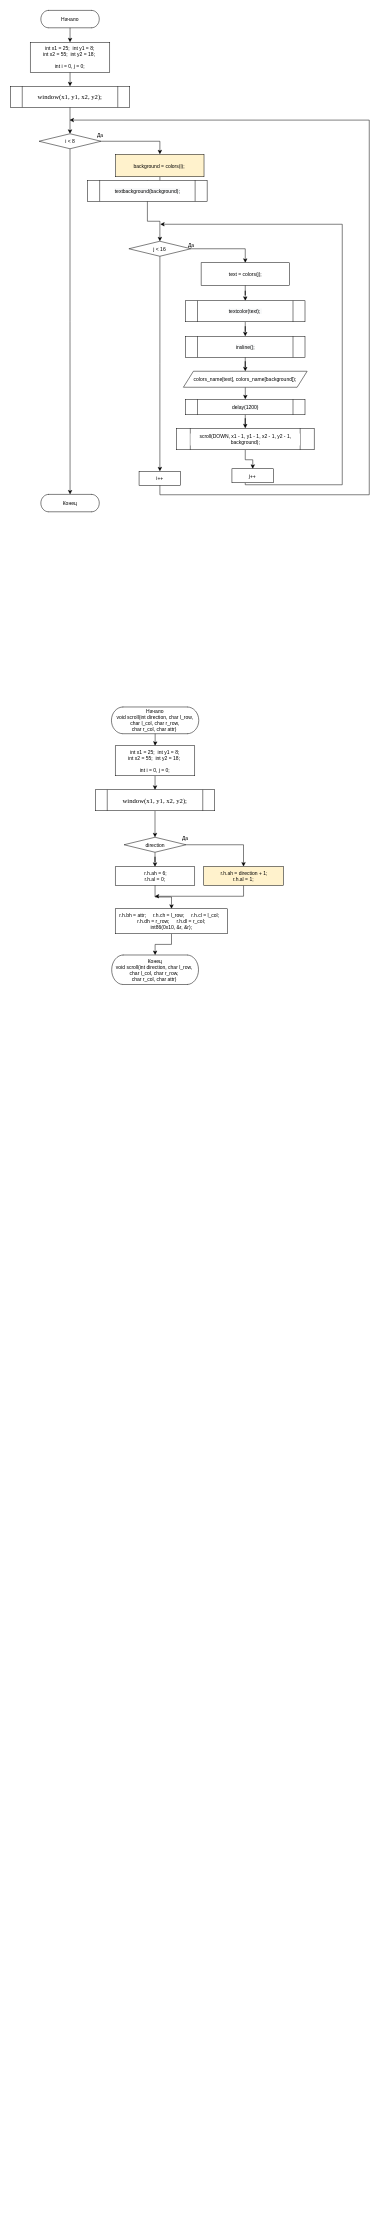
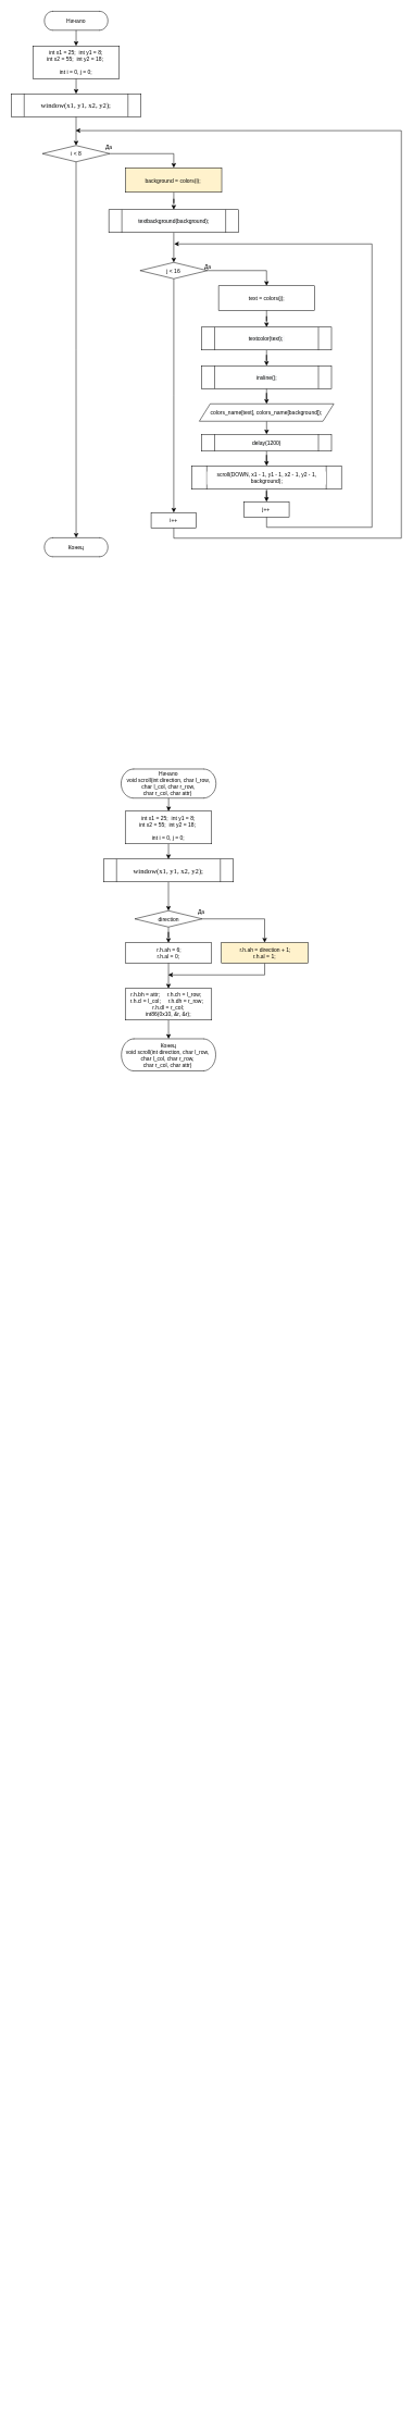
  <mxCell id="0" />
  <mxCell id="1" parent="0" />
  <mxCell id="2" style="edgeStyle=orthogonalEdgeStyle;rounded=0;sketch=0;orthogonalLoop=1;jettySize=auto;html=1;entryX=0.5;entryY=0;entryDx=0;entryDy=0;shadow=0;endArrow=none;" parent="1" edge="1"><mxGeometry relative="1" as="geometry"><mxPoint x="339" y="1794.38" as="sourcePoint" /></mxGeometry></mxCell>
  <mxCell id="3" style="edgeStyle=orthogonalEdgeStyle;rounded=0;orthogonalLoop=1;jettySize=auto;html=1;entryX=0.5;entryY=0;entryDx=0;entryDy=0;endArrow=none;endFill=0;" parent="1" edge="1"><mxGeometry relative="1" as="geometry"><mxPoint x="491.92" y="4422" as="sourcePoint" /></mxGeometry></mxCell>
  <mxCell id="4" value="Конец" style="group;fontSize=10;align=center;verticalAlign=middle;" parent="1" vertex="1" connectable="0"><mxGeometry x="80.94" y="988" width="117.11" height="35.38" as="geometry" /></mxCell>
  <mxCell id="5" value="" style="verticalLabelPosition=bottom;verticalAlign=middle;html=1;shape=mxgraph.basic.arc;startAngle=0;endAngle=0.5;shadow=0;gradientColor=none;fontSize=10;fontColor=#000000;align=center;" parent="4" vertex="1"><mxGeometry x="86.114" y="0.29" width="30.996" height="34.799" as="geometry" /></mxCell>
  <mxCell id="6" value="" style="shape=partialRectangle;whiteSpace=wrap;html=1;left=0;right=0;fillColor=none;shadow=0;fontSize=10;fontColor=#000000;align=center;verticalAlign=middle;" parent="4" vertex="1"><mxGeometry x="15.776" y="0.29" width="85.836" height="34.799" as="geometry" /></mxCell>
  <mxCell id="7" value="" style="verticalLabelPosition=bottom;verticalAlign=middle;html=1;shape=mxgraph.basic.arc;startAngle=0;endAngle=0.5;shadow=0;gradientColor=none;fontSize=10;fontColor=#000000;rotation=-179;align=center;" parent="4" vertex="1"><mxGeometry x="0.278" y="0.29" width="30.996" height="34.799" as="geometry" /></mxCell>
  <mxCell id="8" style="edgeStyle=orthogonalEdgeStyle;rounded=0;orthogonalLoop=1;jettySize=auto;html=1;entryX=0.5;entryY=0;entryDx=0;entryDy=0;" parent="1" source="9" target="19" edge="1"><mxGeometry relative="1" as="geometry" /></mxCell>
  <mxCell id="9" value="&lt;p class=&quot;MsoNormal&quot; style=&quot;background: white&quot;&gt;&lt;span lang=&quot;EN-US&quot; style=&quot;font-size: 10pt ; font-family: &amp;#34;consolas&amp;#34;&quot;&gt;window(x1, y1, x2, y2);&lt;/span&gt;&lt;/p&gt;" style="shape=process;whiteSpace=wrap;html=1;backgroundOutline=1;fontSize=10;" parent="1" vertex="1"><mxGeometry x="20" y="172" width="239" height="42" as="geometry" /></mxCell>
  <mxCell id="10" value="Начало" style="group;fontSize=10;align=center;verticalAlign=middle;" parent="1" vertex="1" connectable="0"><mxGeometry x="80.94" y="20" width="117.11" height="35.38" as="geometry" /></mxCell>
  <mxCell id="11" value="" style="verticalLabelPosition=bottom;verticalAlign=middle;html=1;shape=mxgraph.basic.arc;startAngle=0;endAngle=0.5;shadow=0;gradientColor=none;fontSize=10;fontColor=#000000;align=center;" parent="10" vertex="1"><mxGeometry x="86.114" y="0.29" width="30.996" height="34.799" as="geometry" /></mxCell>
  <mxCell id="12" value="" style="shape=partialRectangle;whiteSpace=wrap;html=1;left=0;right=0;fillColor=none;shadow=0;fontSize=10;fontColor=#000000;align=center;verticalAlign=middle;" parent="10" vertex="1"><mxGeometry x="15.776" y="0.29" width="85.836" height="34.799" as="geometry" /></mxCell>
  <mxCell id="13" value="" style="verticalLabelPosition=bottom;verticalAlign=middle;html=1;shape=mxgraph.basic.arc;startAngle=0;endAngle=0.5;shadow=0;gradientColor=none;fontSize=10;fontColor=#000000;rotation=-179;align=center;" parent="10" vertex="1"><mxGeometry x="0.278" y="0.29" width="30.996" height="34.799" as="geometry" /></mxCell>
  <mxCell id="14" style="edgeStyle=orthogonalEdgeStyle;rounded=0;orthogonalLoop=1;jettySize=auto;html=1;entryX=0.5;entryY=0;entryDx=0;entryDy=0;" parent="1" source="15" target="9" edge="1"><mxGeometry relative="1" as="geometry" /></mxCell>
  <mxCell id="15" value="int x1 = 25;&amp;nbsp; int y1 = 8; &lt;br&gt;int x2 = 55;&amp;nbsp; int y2 = 18;&amp;nbsp;&lt;br&gt;&lt;br&gt;int i = 0, j = 0;" style="rounded=0;whiteSpace=wrap;html=1;fontSize=10;align=center;verticalAlign=middle;" parent="1" vertex="1"><mxGeometry x="59.97" y="84" width="159.06" height="60" as="geometry" /></mxCell>
  <mxCell id="16" style="edgeStyle=orthogonalEdgeStyle;rounded=0;orthogonalLoop=1;jettySize=auto;html=1;entryX=0.5;entryY=0;entryDx=0;entryDy=0;" parent="1" source="12" target="15" edge="1"><mxGeometry relative="1" as="geometry" /></mxCell>
  <mxCell id="17" style="edgeStyle=orthogonalEdgeStyle;rounded=0;orthogonalLoop=1;jettySize=auto;html=1;entryX=0.5;entryY=0;entryDx=0;entryDy=0;" parent="1" source="19" target="21" edge="1"><mxGeometry relative="1" as="geometry" /></mxCell>
  <mxCell id="18" style="edgeStyle=orthogonalEdgeStyle;rounded=0;orthogonalLoop=1;jettySize=auto;html=1;entryX=0.5;entryY=0;entryDx=0;entryDy=0;" parent="1" source="19" target="6" edge="1"><mxGeometry relative="1" as="geometry" /></mxCell>
  <mxCell id="19" value="i &amp;lt; 8" style="rhombus;whiteSpace=wrap;html=1;fontSize=10;align=center;verticalAlign=middle;" parent="1" vertex="1"><mxGeometry x="77.5" y="267" width="124" height="30" as="geometry" /></mxCell>
  <mxCell id="20" style="edgeStyle=orthogonalEdgeStyle;rounded=0;orthogonalLoop=1;jettySize=auto;html=1;entryX=0.5;entryY=0;entryDx=0;entryDy=0;" parent="1" source="21" target="32" edge="1"><mxGeometry relative="1" as="geometry" /></mxCell>
  <mxCell id="21" value="background = colors(i);&amp;nbsp;" style="rounded=0;whiteSpace=wrap;html=1;fontSize=10;align=center;verticalAlign=middle;fillColor=#fff2cc;" parent="1" vertex="1"><mxGeometry x="230.97" y="308" width="176.56" height="45" as="geometry" /></mxCell>
  <mxCell id="22" style="edgeStyle=orthogonalEdgeStyle;rounded=0;orthogonalLoop=1;jettySize=auto;html=1;entryX=0.5;entryY=0;entryDx=0;entryDy=0;" parent="1" source="24" target="26" edge="1"><mxGeometry relative="1" as="geometry" /></mxCell>
  <mxCell id="23" style="edgeStyle=orthogonalEdgeStyle;rounded=0;orthogonalLoop=1;jettySize=auto;html=1;entryX=0.5;entryY=0;entryDx=0;entryDy=0;" parent="1" source="24" target="42" edge="1"><mxGeometry relative="1" as="geometry"><mxPoint x="319.25" y="928.833" as="targetPoint" /></mxGeometry></mxCell>
  <mxCell id="24" value="j &amp;lt; 16" style="rhombus;whiteSpace=wrap;html=1;fontSize=10;align=center;verticalAlign=middle;" parent="1" vertex="1"><mxGeometry x="257.25" y="482" width="124" height="30" as="geometry" /></mxCell>
  <mxCell id="25" style="edgeStyle=orthogonalEdgeStyle;rounded=0;orthogonalLoop=1;jettySize=auto;html=1;entryX=0.5;entryY=0;entryDx=0;entryDy=0;" parent="1" source="26" target="34" edge="1"><mxGeometry relative="1" as="geometry" /></mxCell>
  <mxCell id="26" value="text = colors(j);" style="rounded=0;whiteSpace=wrap;html=1;fontSize=10;align=center;verticalAlign=middle;" parent="1" vertex="1"><mxGeometry x="401.72" y="525" width="176.56" height="45" as="geometry" /></mxCell>
  <mxCell id="27" style="edgeStyle=orthogonalEdgeStyle;rounded=0;orthogonalLoop=1;jettySize=auto;html=1;entryX=0.5;entryY=0;entryDx=0;entryDy=0;" parent="1" source="28" target="38" edge="1"><mxGeometry relative="1" as="geometry" /></mxCell>
  <mxCell id="28" value="colors_name[text], colors_name[background]);" style="shape=parallelogram;perimeter=parallelogramPerimeter;whiteSpace=wrap;html=1;fixedSize=1;fontSize=10;align=center;verticalAlign=middle;" parent="1" vertex="1"><mxGeometry x="366.25" y="742" width="247.51" height="32" as="geometry" /></mxCell>
  <mxCell id="29" value="Да" style="text;html=1;strokeColor=none;fillColor=none;align=center;verticalAlign=middle;whiteSpace=wrap;rounded=0;fontSize=10;" parent="1" vertex="1"><mxGeometry x="180.22" y="260" width="40" height="17.49" as="geometry" /></mxCell>
  <mxCell id="30" value="Да" style="text;html=1;strokeColor=none;fillColor=none;align=center;verticalAlign=middle;whiteSpace=wrap;rounded=0;fontSize=10;" parent="1" vertex="1"><mxGeometry x="361.72" y="480" width="40" height="17.49" as="geometry" /></mxCell>
  <mxCell id="31" style="edgeStyle=orthogonalEdgeStyle;rounded=0;orthogonalLoop=1;jettySize=auto;html=1;entryX=0.5;entryY=0;entryDx=0;entryDy=0;" parent="1" source="32" target="24" edge="1"><mxGeometry relative="1" as="geometry" /></mxCell>
- <mxCell id="32" value="&lt;p class=&quot;MsoNormal&quot; style=&quot;background: white&quot;&gt;&lt;span style=&quot;background-color: rgb(248 , 249 , 250)&quot;&gt;textbackground(background);&lt;/span&gt;&lt;br&gt;&lt;/p&gt;" style="shape=process;whiteSpace=wrap;html=1;backgroundOutline=1;fontSize=10;" parent="1" vertex="1"><mxGeometry x="174.75" y="360" width="239" height="42" as="geometry" /></mxCell>
+ <mxCell id="32" value="&lt;p class=&quot;MsoNormal&quot; style=&quot;background: white&quot;&gt;&lt;span style=&quot;background-color: rgb(248 , 249 , 250)&quot;&gt;textbackground(background);&lt;/span&gt;&lt;br&gt;&lt;/p&gt;" style="shape=process;whiteSpace=wrap;html=1;backgroundOutline=1;fontSize=10;" parent="1" vertex="1"><mxGeometry x="199.75" y="385" width="239" height="42" as="geometry" /></mxCell>
  <mxCell id="33" style="edgeStyle=orthogonalEdgeStyle;rounded=0;orthogonalLoop=1;jettySize=auto;html=1;entryX=0.5;entryY=0;entryDx=0;entryDy=0;" parent="1" source="34" target="36" edge="1"><mxGeometry relative="1" as="geometry" /></mxCell>
  <mxCell id="34" value="&lt;p class=&quot;MsoNormal&quot; style=&quot;background: white&quot;&gt;&lt;span style=&quot;background-color: rgb(248 , 249 , 250)&quot;&gt;textcolor(text);&amp;nbsp;&lt;/span&gt;&lt;br&gt;&lt;/p&gt;" style="shape=process;whiteSpace=wrap;html=1;backgroundOutline=1;fontSize=10;" parent="1" vertex="1"><mxGeometry x="370.5" y="601" width="239" height="42" as="geometry" /></mxCell>
  <mxCell id="35" style="edgeStyle=orthogonalEdgeStyle;rounded=0;orthogonalLoop=1;jettySize=auto;html=1;entryX=0.5;entryY=0;entryDx=0;entryDy=0;" parent="1" source="36" target="28" edge="1"><mxGeometry relative="1" as="geometry" /></mxCell>
  <mxCell id="36" value="&lt;p class=&quot;MsoNormal&quot; style=&quot;background: white&quot;&gt;&lt;span style=&quot;background-color: rgb(248 , 249 , 250)&quot;&gt;insline();&lt;/span&gt;&lt;br&gt;&lt;/p&gt;" style="shape=process;whiteSpace=wrap;html=1;backgroundOutline=1;fontSize=10;" parent="1" vertex="1"><mxGeometry x="370.5" y="672" width="239" height="42" as="geometry" /></mxCell>
  <mxCell id="37" style="edgeStyle=orthogonalEdgeStyle;rounded=0;orthogonalLoop=1;jettySize=auto;html=1;entryX=0.5;entryY=0;entryDx=0;entryDy=0;" parent="1" source="43" target="40" edge="1"><mxGeometry relative="1" as="geometry"><mxPoint x="490" y="876" as="targetPoint" /></mxGeometry></mxCell>
  <mxCell id="38" value="&lt;p class=&quot;MsoNormal&quot; style=&quot;background: white&quot;&gt;&lt;span style=&quot;background-color: rgb(248 , 249 , 250)&quot;&gt;delay(1200)&lt;/span&gt;&lt;br&gt;&lt;/p&gt;" style="shape=process;whiteSpace=wrap;html=1;backgroundOutline=1;fontSize=10;" parent="1" vertex="1"><mxGeometry x="370.5" y="798" width="239" height="31" as="geometry" /></mxCell>
  <mxCell id="39" style="edgeStyle=orthogonalEdgeStyle;rounded=0;orthogonalLoop=1;jettySize=auto;html=1;" parent="1" source="40" edge="1"><mxGeometry relative="1" as="geometry"><mxPoint x="319.97" y="448" as="targetPoint" /><Array as="points"><mxPoint x="490" y="969" /><mxPoint x="684" y="969" /><mxPoint x="684" y="448" /></Array></mxGeometry></mxCell>
- <mxCell id="40" value="j++" style="rounded=0;whiteSpace=wrap;html=1;fontSize=10;align=center;verticalAlign=middle;" parent="1" vertex="1"><mxGeometry x="463.38" y="937" width="83.25" height="28" as="geometry" /></mxCell>
+ <mxCell id="40" value="j++" style="rounded=0;whiteSpace=wrap;html=1;fontSize=10;align=center;verticalAlign=middle;" parent="1" vertex="1"><mxGeometry x="448.38" y="922" width="83.25" height="28" as="geometry" /></mxCell>
  <mxCell id="41" style="edgeStyle=orthogonalEdgeStyle;rounded=0;orthogonalLoop=1;jettySize=auto;html=1;" parent="1" source="42" edge="1"><mxGeometry relative="1" as="geometry"><mxPoint x="138.637" y="239.667" as="targetPoint" /><Array as="points"><mxPoint x="318.97" y="989" /><mxPoint x="737.97" y="989" /><mxPoint x="737.97" y="240" /></Array></mxGeometry></mxCell>
  <mxCell id="42" value="i++" style="rounded=0;whiteSpace=wrap;html=1;fontSize=10;align=center;verticalAlign=middle;" parent="1" vertex="1"><mxGeometry x="277.62" y="942" width="83.25" height="28" as="geometry" /></mxCell>
  <mxCell id="43" value="&lt;p class=&quot;MsoNormal&quot; style=&quot;background: white&quot;&gt;scroll(DOWN, x1 - 1, y1 - 1, x2 - 1, y2 - 1, background);&lt;br&gt;&lt;/p&gt;" style="shape=process;whiteSpace=wrap;html=1;backgroundOutline=1;fontSize=10;" vertex="1" parent="1"><mxGeometry x="352.13" y="856" width="275.75" height="43" as="geometry" /></mxCell>
  <mxCell id="44" style="edgeStyle=orthogonalEdgeStyle;rounded=0;orthogonalLoop=1;jettySize=auto;html=1;entryX=0.5;entryY=0;entryDx=0;entryDy=0;" edge="1" parent="1" source="38" target="43"><mxGeometry relative="1" as="geometry"><mxPoint x="490.005" y="922" as="targetPoint" /><mxPoint x="490.005" y="829" as="sourcePoint" /></mxGeometry></mxCell>
  <mxCell id="45" value="Конец&#10;void scroll(int direction, char l_row, &#10;char l_col, char r_row, &#10;char r_col, char attr) " style="group;fontSize=10;align=center;verticalAlign=middle;" vertex="1" connectable="0" parent="1"><mxGeometry x="222.47" y="1909" width="174.06" height="60" as="geometry" /></mxCell>
  <mxCell id="46" value="" style="verticalLabelPosition=bottom;verticalAlign=middle;html=1;shape=mxgraph.basic.arc;startAngle=0;endAngle=0.5;shadow=0;gradientColor=none;fontSize=10;fontColor=#000000;align=center;" vertex="1" parent="45"><mxGeometry x="127.99" y="0.493" width="46.07" height="59.015" as="geometry" /></mxCell>
  <mxCell id="47" value="" style="shape=partialRectangle;whiteSpace=wrap;html=1;left=0;right=0;fillColor=none;shadow=0;fontSize=10;fontColor=#000000;align=center;verticalAlign=middle;" vertex="1" parent="45"><mxGeometry x="23.448" y="0.493" width="127.577" height="59.015" as="geometry" /></mxCell>
  <mxCell id="48" value="" style="verticalLabelPosition=bottom;verticalAlign=middle;html=1;shape=mxgraph.basic.arc;startAngle=0;endAngle=0.5;shadow=0;gradientColor=none;fontSize=10;fontColor=#000000;rotation=-179;align=center;" vertex="1" parent="45"><mxGeometry x="0.413" y="0.493" width="46.07" height="59.015" as="geometry" /></mxCell>
  <mxCell id="49" style="edgeStyle=orthogonalEdgeStyle;rounded=0;orthogonalLoop=1;jettySize=auto;html=1;entryX=0.5;entryY=0;entryDx=0;entryDy=0;" edge="1" parent="1" source="50" target="60"><mxGeometry relative="1" as="geometry" /></mxCell>
  <mxCell id="50" value="&lt;p class=&quot;MsoNormal&quot; style=&quot;background: white&quot;&gt;&lt;span lang=&quot;EN-US&quot; style=&quot;font-size: 10pt ; font-family: &amp;#34;consolas&amp;#34;&quot;&gt;window(x1, y1, x2, y2);&lt;/span&gt;&lt;/p&gt;" style="shape=process;whiteSpace=wrap;html=1;backgroundOutline=1;fontSize=10;" vertex="1" parent="1"><mxGeometry x="190" y="1579" width="239" height="42" as="geometry" /></mxCell>
  <mxCell id="51" value="Начало&#10;void scroll(int direction, char l_row, &#10;char l_col, char r_row, &#10;char r_col, char attr) " style="group;fontSize=10;align=center;verticalAlign=middle;" vertex="1" connectable="0" parent="1"><mxGeometry x="221.98" y="1413" width="175.05" height="54.38" as="geometry" /></mxCell>
  <mxCell id="52" value="" style="verticalLabelPosition=bottom;verticalAlign=middle;html=1;shape=mxgraph.basic.arc;startAngle=0;endAngle=0.5;shadow=0;gradientColor=none;fontSize=10;fontColor=#000000;align=center;" vertex="1" parent="51"><mxGeometry x="128.718" y="0.446" width="46.332" height="53.487" as="geometry" /></mxCell>
  <mxCell id="53" value="" style="shape=partialRectangle;whiteSpace=wrap;html=1;left=0;right=0;fillColor=none;shadow=0;fontSize=10;fontColor=#000000;align=center;verticalAlign=middle;" vertex="1" parent="51"><mxGeometry x="23.581" y="0.446" width="128.303" height="53.487" as="geometry" /></mxCell>
  <mxCell id="54" value="" style="verticalLabelPosition=bottom;verticalAlign=middle;html=1;shape=mxgraph.basic.arc;startAngle=0;endAngle=0.5;shadow=0;gradientColor=none;fontSize=10;fontColor=#000000;rotation=-179;align=center;" vertex="1" parent="51"><mxGeometry x="0.415" y="0.446" width="46.332" height="53.487" as="geometry" /></mxCell>
  <mxCell id="55" style="edgeStyle=orthogonalEdgeStyle;rounded=0;orthogonalLoop=1;jettySize=auto;html=1;entryX=0.5;entryY=0;entryDx=0;entryDy=0;" edge="1" parent="1" source="56" target="50"><mxGeometry relative="1" as="geometry" /></mxCell>
  <mxCell id="56" value="int x1 = 25;&amp;nbsp; int y1 = 8; &lt;br&gt;int x2 = 55;&amp;nbsp; int y2 = 18;&amp;nbsp;&lt;br&gt;&lt;br&gt;int i = 0, j = 0;" style="rounded=0;whiteSpace=wrap;html=1;fontSize=10;align=center;verticalAlign=middle;" vertex="1" parent="1"><mxGeometry x="229.97" y="1491" width="159.06" height="60" as="geometry" /></mxCell>
  <mxCell id="57" style="edgeStyle=orthogonalEdgeStyle;rounded=0;orthogonalLoop=1;jettySize=auto;html=1;entryX=0.5;entryY=0;entryDx=0;entryDy=0;" edge="1" parent="1" source="53" target="56"><mxGeometry relative="1" as="geometry" /></mxCell>
  <mxCell id="58" style="edgeStyle=orthogonalEdgeStyle;rounded=0;orthogonalLoop=1;jettySize=auto;html=1;entryX=0.5;entryY=0;entryDx=0;entryDy=0;" edge="1" parent="1" source="60" target="63"><mxGeometry relative="1" as="geometry" /></mxCell>
  <mxCell id="59" style="edgeStyle=orthogonalEdgeStyle;rounded=0;orthogonalLoop=1;jettySize=auto;html=1;entryX=0.5;entryY=0;entryDx=0;entryDy=0;" edge="1" parent="1" source="60" target="65"><mxGeometry relative="1" as="geometry"><mxPoint x="309.5" y="1814.571" as="targetPoint" /></mxGeometry></mxCell>
  <mxCell id="60" value="direction" style="rhombus;whiteSpace=wrap;html=1;fontSize=10;align=center;verticalAlign=middle;" vertex="1" parent="1"><mxGeometry x="247.5" y="1674" width="124" height="30" as="geometry" /></mxCell>
  <mxCell id="61" value="Да" style="text;html=1;strokeColor=none;fillColor=none;align=center;verticalAlign=middle;whiteSpace=wrap;rounded=0;fontSize=10;" vertex="1" parent="1"><mxGeometry x="350.22" y="1667" width="40" height="17.49" as="geometry" /></mxCell>
  <mxCell id="62" style="edgeStyle=orthogonalEdgeStyle;rounded=0;orthogonalLoop=1;jettySize=auto;html=1;" edge="1" parent="1" source="63"><mxGeometry relative="1" as="geometry"><mxPoint x="309" y="1792" as="targetPoint" /><Array as="points"><mxPoint x="487" y="1792" /></Array></mxGeometry></mxCell>
  <mxCell id="63" value="&amp;nbsp; &amp;nbsp; &amp;nbsp; &amp;nbsp; r.h.ah = direction + 1;&amp;nbsp; &amp;nbsp; &amp;nbsp; &amp;nbsp; &amp;nbsp;r.h.al = 1;&amp;nbsp;" style="rounded=0;whiteSpace=wrap;html=1;fontSize=10;align=center;verticalAlign=middle;fillColor=#fff2cc;" vertex="1" parent="1"><mxGeometry x="407" y="1732.5" width="159.06" height="38" as="geometry" /></mxCell>
  <mxCell id="64" style="edgeStyle=orthogonalEdgeStyle;rounded=0;orthogonalLoop=1;jettySize=auto;html=1;entryX=0.5;entryY=0;entryDx=0;entryDy=0;" edge="1" parent="1" source="65" target="67"><mxGeometry relative="1" as="geometry"><mxPoint x="354.381" y="1895.524" as="targetPoint" /></mxGeometry></mxCell>
  <mxCell id="65" value="&amp;nbsp; &amp;nbsp; &amp;nbsp; &amp;nbsp; r.h.ah = 6;&amp;nbsp; &amp;nbsp; &amp;nbsp; &amp;nbsp; &lt;br&gt;&amp;nbsp;r.h.al = 0;&amp;nbsp;" style="rounded=0;whiteSpace=wrap;html=1;fontSize=10;align=center;verticalAlign=middle;" vertex="1" parent="1"><mxGeometry x="229.97" y="1733" width="159.06" height="37" as="geometry" /></mxCell>
  <mxCell id="66" style="edgeStyle=orthogonalEdgeStyle;rounded=0;orthogonalLoop=1;jettySize=auto;html=1;entryX=0.5;entryY=0;entryDx=0;entryDy=0;" edge="1" parent="1" source="67" target="47"><mxGeometry relative="1" as="geometry" /></mxCell>
- <mxCell id="67" value="r.h.bh = attr;&amp;nbsp; &amp;nbsp; &amp;nbsp;r.h.ch = l_row;&amp;nbsp; &amp;nbsp; &amp;nbsp;r.h.cl = l_col;&amp;nbsp; &amp;nbsp; &amp;nbsp;r.h.dh = r_row;&amp;nbsp; &amp;nbsp; &amp;nbsp;r.h.dl = r_col;&amp;nbsp;&lt;br&gt;int86(0x10, &amp;amp;r, &amp;amp;r);" style="rounded=0;whiteSpace=wrap;html=1;fontSize=10;align=center;verticalAlign=middle;" vertex="1" parent="1"><mxGeometry x="229.98" y="1817" width="225" height="50" as="geometry" /></mxCell>
+ <mxCell id="67" value="r.h.bh = attr;&amp;nbsp; &amp;nbsp; &amp;nbsp;r.h.ch = l_row;&amp;nbsp; &amp;nbsp; &amp;nbsp;r.h.cl = l_col;&amp;nbsp; &amp;nbsp; &amp;nbsp;r.h.dh = r_row;&amp;nbsp; &amp;nbsp; &amp;nbsp;r.h.dl = r_col;&amp;nbsp;&lt;br&gt;int86(0x10, &amp;amp;r, &amp;amp;r);" style="rounded=0;whiteSpace=wrap;html=1;fontSize=10;align=center;verticalAlign=middle;" vertex="1" parent="1"><mxGeometry x="229.98" y="1817" width="159.06" height="58" as="geometry" /></mxCell>
